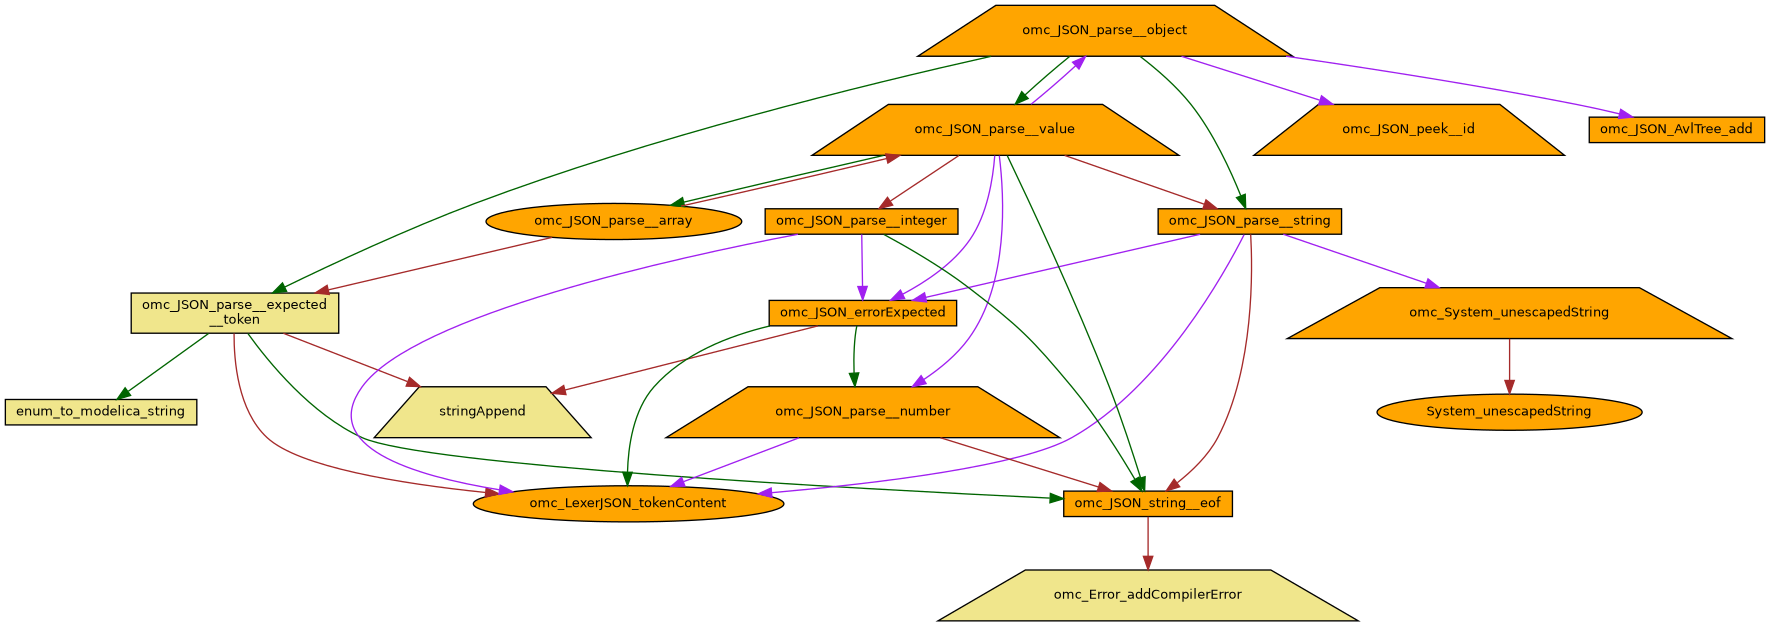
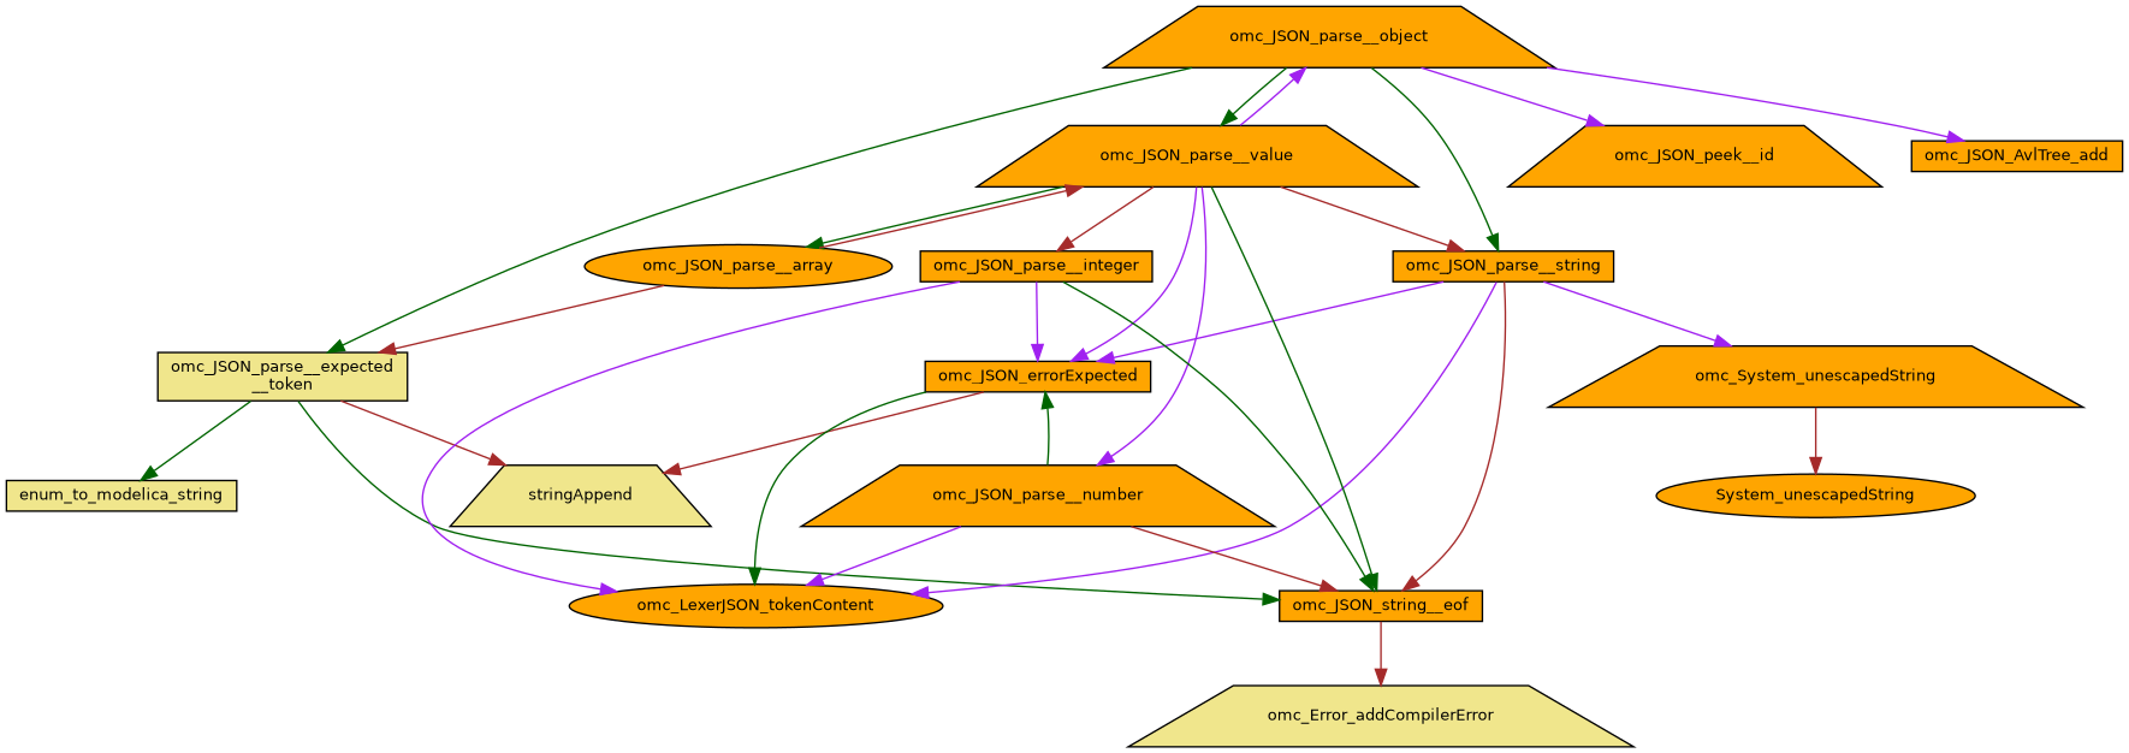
  digraph {
    rankdir=TB
    node [color=black fillcolor=orange fontname=Helvetica fontsize=10 shape=trapezium style=filled]
    edge [color=purple fontname=Helvetica fontsize=10 labelfontname=Helvetica labelfontsize=10 style=solid]
    n1 [fontcolor=black height=0.2 label=omc_JSON_parse__object width=0.4]
    n2 [fillcolor=khaki height=0.2 label="omc_JSON_parse__expected\l__token" shape=box width=0.4]
    n3 [height=0.2 label=omc_JSON_peek__id width=0.4]
    n4 [height=0.2 label=omc_JSON_parse__string shape=box width=0.4]
    n5 [height=0.2 label=omc_JSON_parse__value width=0.4]
    n6 [height=0.2 label=omc_JSON_AvlTree_add shape=box width=0.4]
    n7 [height=0.2 label=omc_JSON_string__eof shape=box width=0.4]
    n8 [fillcolor=khaki height=0.2 label=enum_to_modelica_string shape=box width=0.4]
    n9 [fillcolor=khaki height=0.2 label=stringAppend width=0.4]
    n10 [height=0.2 label=omc_LexerJSON_tokenContent shape=ellipse width=0.4]
    n11 [height=0.2 label=omc_JSON_errorExpected shape=box width=0.4]
    n12 [height=0.2 label=omc_System_unescapedString width=0.4]
    n13 [height=0.2 label=omc_JSON_parse__integer shape=box width=0.4]
    n14 [height=0.2 label=omc_JSON_parse__number width=0.4]
    n15 [height=0.2 label=omc_JSON_parse__array shape=ellipse width=0.4]
    n16 [fillcolor=khaki height=0.2 label=omc_Error_addCompilerError width=0.4]
    n17 [height=0.2 label=System_unescapedString shape=ellipse width=0.4]
    n1 -> n2 [color=darkgreen]
    n1 -> n3
    n1 -> n4 [color=darkgreen]
    n1 -> n5 [color=darkgreen]
    n1 -> n6
    n2 -> n7 [color=darkgreen]
    n2 -> n8 [color=darkgreen]
    n2 -> n9 [color=brown]
-   n2 -> n10 [color=brown]
    n4 -> n7 [color=brown]
    n4 -> n10
    n4 -> n11
    n4 -> n12
    n5 -> n1
    n5 -> n4 [color=brown]
    n5 -> n7 [color=darkgreen]
    n5 -> n11
    n5 -> n13 [color=brown]
    n5 -> n14
    n5 -> n15 [color=darkgreen]
    n7 -> n16 [color=brown]
    n11 -> n9 [color=brown]
    n11 -> n10 [color=darkgreen]
    n12 -> n17 [color=brown]
    n13 -> n7 [color=darkgreen]
    n13 -> n10
    n13 -> n11
    n14 -> n7 [color=brown]
    n14 -> n10
-   n11 -> n14 [color=darkgreen]
+   n14 -> n11 [color=darkgreen]
    n15 -> n2 [color=brown]
    n15 -> n5 [color=brown]
  }
